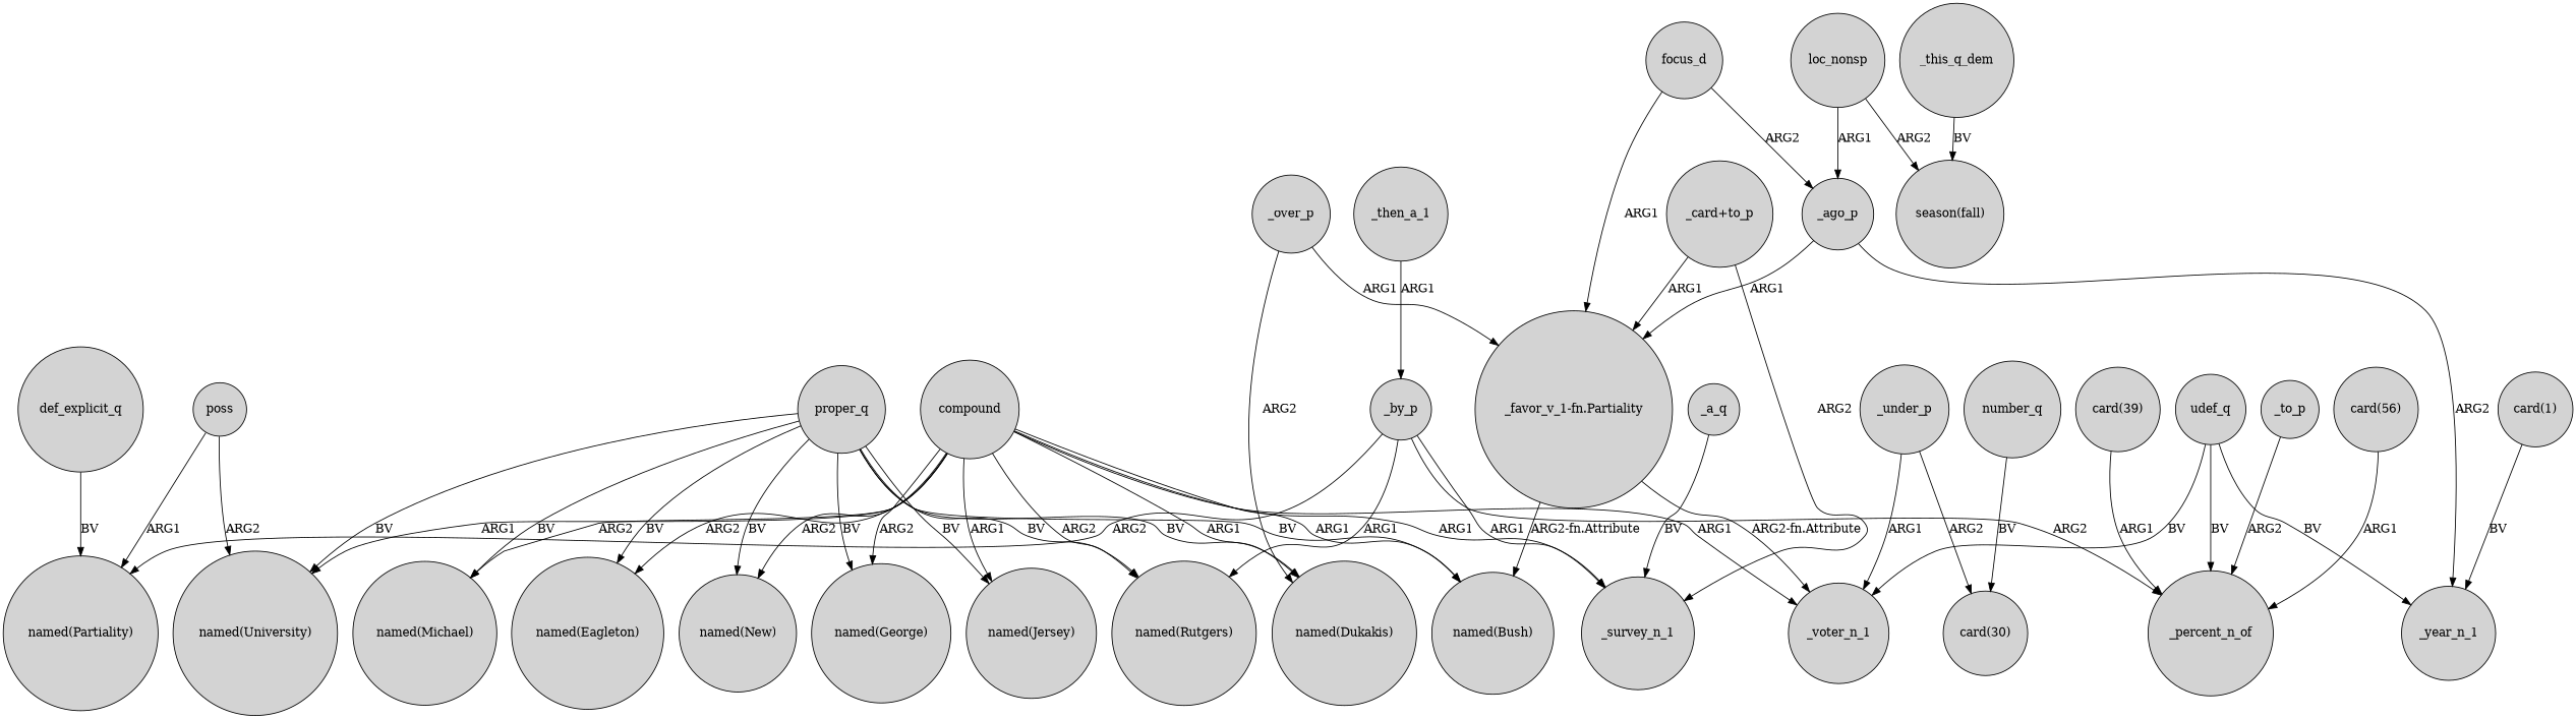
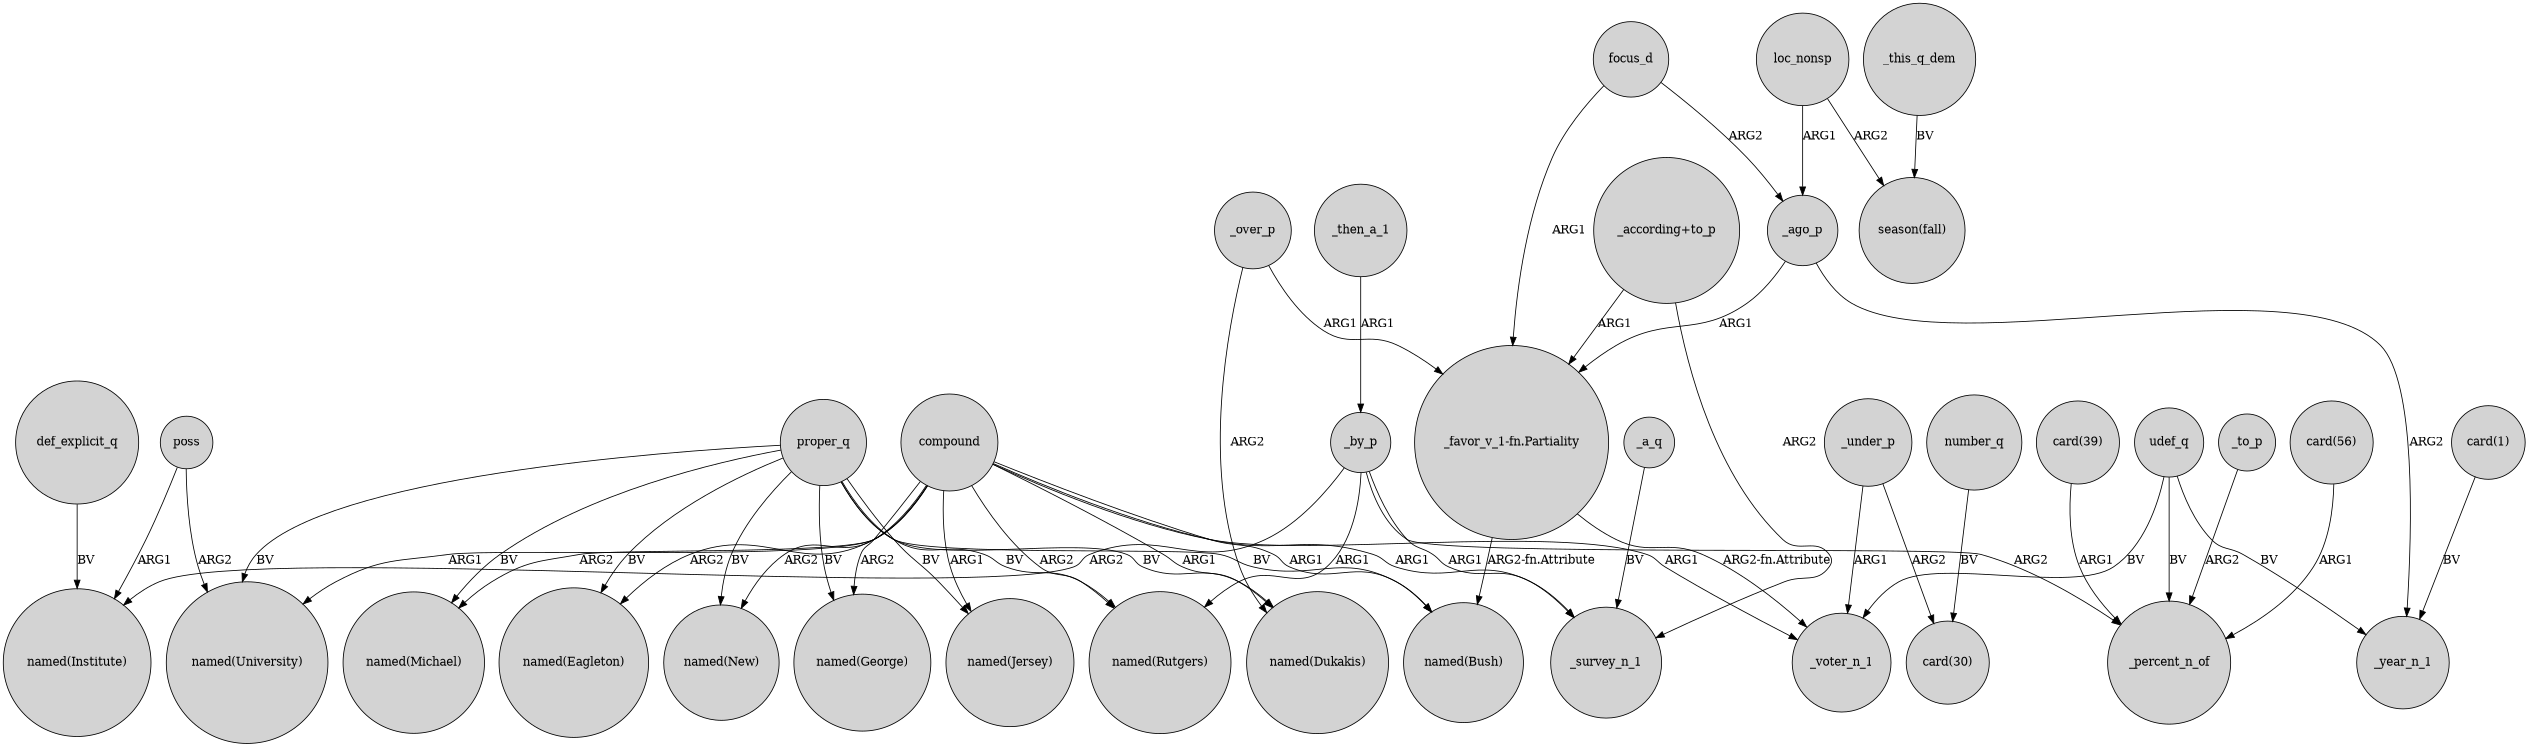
  digraph {
    node [shape=circle style=filled]
    poss
-   "named(Institute)" [label="named(Partiality)"]
+   "named(Institute)"
    "named(University)"
    compound
    "named(New)"
    "named(Eagleton)"
    "named(Dukakis)"
    "named(George)"
    _voter_n_1
    "named(Michael)"
    "named(Jersey)"
    "named(Rutgers)"
    "named(Bush)"
    _survey_n_1
    _by_p
    _percent_n_of
    "_favor_v_1-fn.Partiality"
    "card(39)"
-   "_according+to_p" [label="_card+to_p"]
+   "_according+to_p"
    proper_q
    _over_p
    _ago_p
    _year_n_1
    _a_q
    _then_a_1
    "card(56)"
    loc_nonsp
    "season(fall)"
    _under_p
    "card(30)"
    udef_q
    number_q
    _to_p
    "card(1)"
    focus_d
    def_explicit_q
    _this_q_dem
    poss -> "named(Institute)" [label=ARG1]
    poss -> "named(University)" [label=ARG2]
    compound -> "named(University)" [label=ARG1]
    compound -> "named(New)" [label=ARG2]
    compound -> "named(Eagleton)" [label=ARG2]
    compound -> "named(Dukakis)" [label=ARG1]
    compound -> "named(George)" [label=ARG2]
    compound -> _voter_n_1 [label=ARG1]
    compound -> "named(Michael)" [label=ARG2]
    compound -> "named(Jersey)" [label=ARG1]
    compound -> "named(Rutgers)" [label=ARG2]
    compound -> "named(Bush)" [label=ARG1]
    compound -> _survey_n_1 [label=ARG1]
    _by_p -> "named(Institute)" [label=ARG2]
    _by_p -> "named(Rutgers)" [label=ARG1]
    _by_p -> _survey_n_1 [label=ARG1]
    _by_p -> _percent_n_of [label=ARG2]
    "_favor_v_1-fn.Partiality" -> _voter_n_1 [label="ARG2-fn.Attribute"]
    "_favor_v_1-fn.Partiality" -> "named(Bush)" [label="ARG2-fn.Attribute"]
    "card(39)" -> _percent_n_of [label=ARG1]
    "_according+to_p" -> _survey_n_1 [label=ARG2]
    "_according+to_p" -> "_favor_v_1-fn.Partiality" [label=ARG1]
    proper_q -> "named(University)" [label=BV]
    proper_q -> "named(New)" [label=BV]
    proper_q -> "named(Eagleton)" [label=BV]
    proper_q -> "named(Dukakis)" [label=BV]
    proper_q -> "named(George)" [label=BV]
    proper_q -> "named(Michael)" [label=BV]
    proper_q -> "named(Jersey)" [label=BV]
    proper_q -> "named(Rutgers)" [label=BV]
    proper_q -> "named(Bush)" [label=BV]
    _over_p -> "named(Dukakis)" [label=ARG2]
    _over_p -> "_favor_v_1-fn.Partiality" [label=ARG1]
    _ago_p -> "_favor_v_1-fn.Partiality" [label=ARG1]
    _ago_p -> _year_n_1 [label=ARG2]
    _a_q -> _survey_n_1 [label=BV]
    _then_a_1 -> _by_p [label=ARG1]
    "card(56)" -> _percent_n_of [label=ARG1]
    loc_nonsp -> _ago_p [label=ARG1]
    loc_nonsp -> "season(fall)" [label=ARG2]
    _under_p -> _voter_n_1 [label=ARG1]
    _under_p -> "card(30)" [label=ARG2]
    udef_q -> _voter_n_1 [label=BV]
    udef_q -> _percent_n_of [label=BV]
    udef_q -> _year_n_1 [label=BV]
    number_q -> "card(30)" [label=BV]
    _to_p -> _percent_n_of [label=ARG2]
    "card(1)" -> _year_n_1 [label=BV]
    focus_d -> "_favor_v_1-fn.Partiality" [label=ARG1]
    focus_d -> _ago_p [label=ARG2]
    def_explicit_q -> "named(Institute)" [label=BV]
    _this_q_dem -> "season(fall)" [label=BV]
  }
